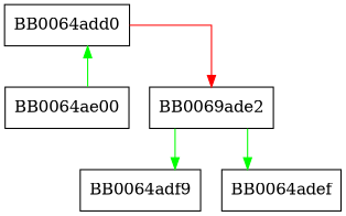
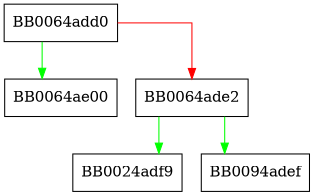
  digraph {
    splines=ortho
    node [shape=box]
    edge [color=green]
    BB0064add0
    BB0064ae00
-   BB0064ade2 [label=BB0069ade2]
-   BB0064adf9
-   BB0064adef
-   BB0064ae00 -> BB0064add0
+   BB0064ade2
+   BB0064adf9 [label=BB0024adf9]
+   BB0064adef [label=BB0094adef]
+   BB0064add0 -> BB0064ae00
    BB0064add0 -> BB0064ade2 [color=red]
    BB0064ade2 -> BB0064adf9
    BB0064ade2 -> BB0064adef
  }
